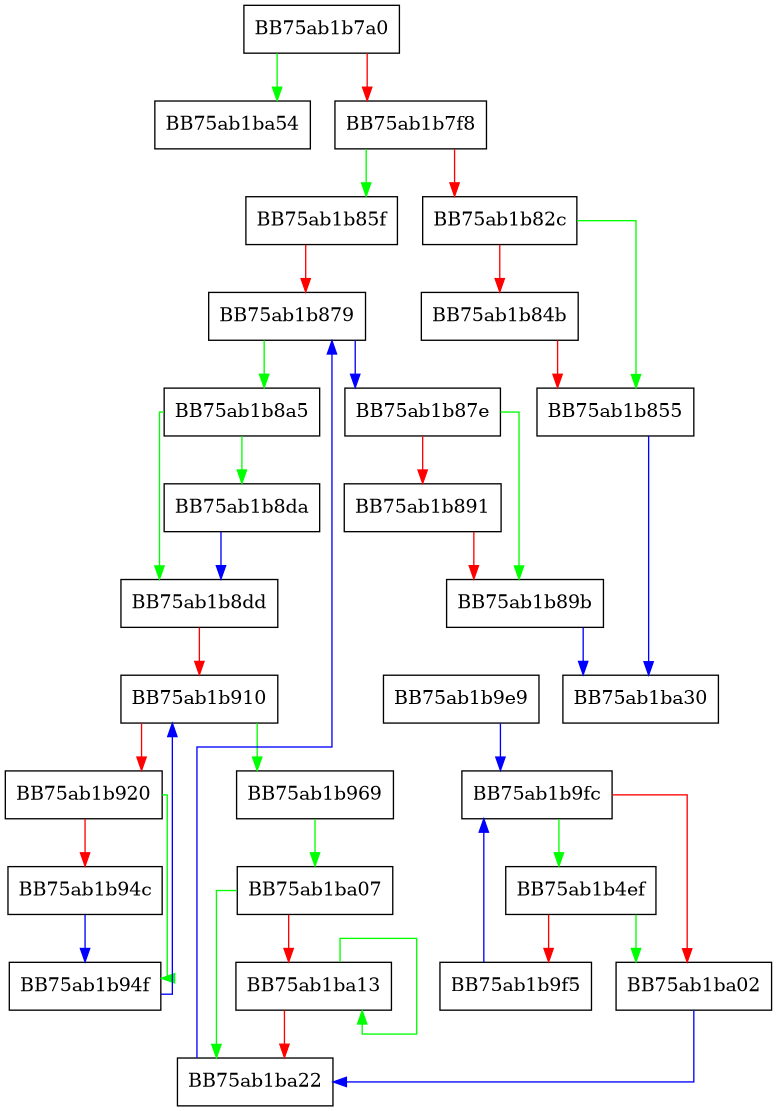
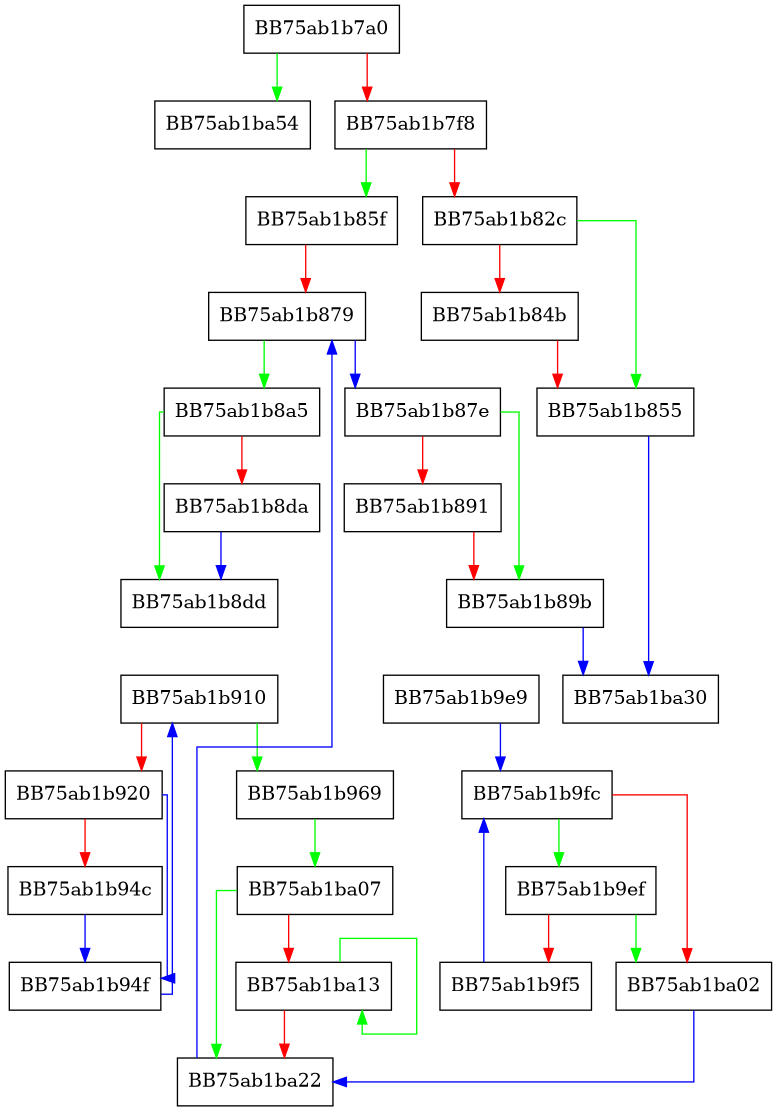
  digraph {
    splines=ortho
    node [shape=box]
    edge [color=red]
    BB75ab1b7a0
    BB75ab1ba54
    BB75ab1b7f8
    BB75ab1b85f
    BB75ab1b82c
    BB75ab1b879
    BB75ab1b855
    BB75ab1b84b
    BB75ab1b8a5
    BB75ab1b87e
    BB75ab1ba30
    BB75ab1b8dd
    BB75ab1b8da
    BB75ab1b89b
    BB75ab1b891
    BB75ab1b910
    BB75ab1b969
    BB75ab1b920
    BB75ab1ba07
    BB75ab1b94f
    BB75ab1b94c
    BB75ab1ba22
    BB75ab1ba13
    BB75ab1b9e9
    BB75ab1b9fc
-   BB75ab1b9ef [label=BB75ab1b4ef]
+   BB75ab1b9ef
    BB75ab1ba02
    BB75ab1b9f5
    BB75ab1b7a0 -> BB75ab1ba54 [color=green]
    BB75ab1b7a0 -> BB75ab1b7f8
    BB75ab1b7f8 -> BB75ab1b85f [color=green]
    BB75ab1b7f8 -> BB75ab1b82c
    BB75ab1b85f -> BB75ab1b879
    BB75ab1b82c -> BB75ab1b855 [color=green]
    BB75ab1b82c -> BB75ab1b84b
    BB75ab1b879 -> BB75ab1b8a5 [color=green]
    BB75ab1b879 -> BB75ab1b87e [color=blue]
    BB75ab1b855 -> BB75ab1ba30 [color=blue]
    BB75ab1b84b -> BB75ab1b855
    BB75ab1b8a5 -> BB75ab1b8dd [color=green]
-   BB75ab1b8a5 -> BB75ab1b8da [color=green]
+   BB75ab1b8a5 -> BB75ab1b8da
    BB75ab1b87e -> BB75ab1b89b [color=green]
    BB75ab1b87e -> BB75ab1b891
-   BB75ab1b8dd -> BB75ab1b910
    BB75ab1b8da -> BB75ab1b8dd [color=blue]
    BB75ab1b89b -> BB75ab1ba30 [color=blue]
    BB75ab1b891 -> BB75ab1b89b
    BB75ab1b910 -> BB75ab1b969 [color=green]
    BB75ab1b910 -> BB75ab1b920
    BB75ab1b969 -> BB75ab1ba07 [color=green]
-   BB75ab1b920 -> BB75ab1b94f [color=green]
+   BB75ab1b920 -> BB75ab1b94f [color=blue]
    BB75ab1b920 -> BB75ab1b94c
    BB75ab1ba07 -> BB75ab1ba22 [color=green]
    BB75ab1ba07 -> BB75ab1ba13
    BB75ab1b94f -> BB75ab1b910 [color=blue]
    BB75ab1b94c -> BB75ab1b94f [color=blue]
    BB75ab1ba22 -> BB75ab1b879 [color=blue]
    BB75ab1ba13 -> BB75ab1ba22
    BB75ab1ba13 -> BB75ab1ba13 [color=green]
    BB75ab1b9e9 -> BB75ab1b9fc [color=blue]
    BB75ab1b9fc -> BB75ab1b9ef [color=green]
    BB75ab1b9fc -> BB75ab1ba02
    BB75ab1b9ef -> BB75ab1ba02 [color=green]
    BB75ab1b9ef -> BB75ab1b9f5
    BB75ab1ba02 -> BB75ab1ba22 [color=blue]
    BB75ab1b9f5 -> BB75ab1b9fc [color=blue]
  }
